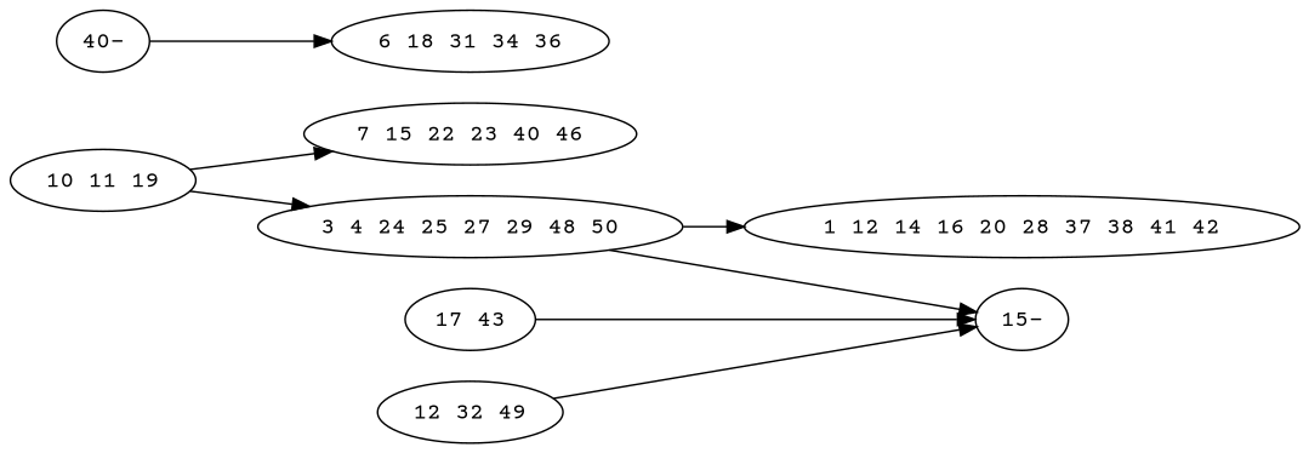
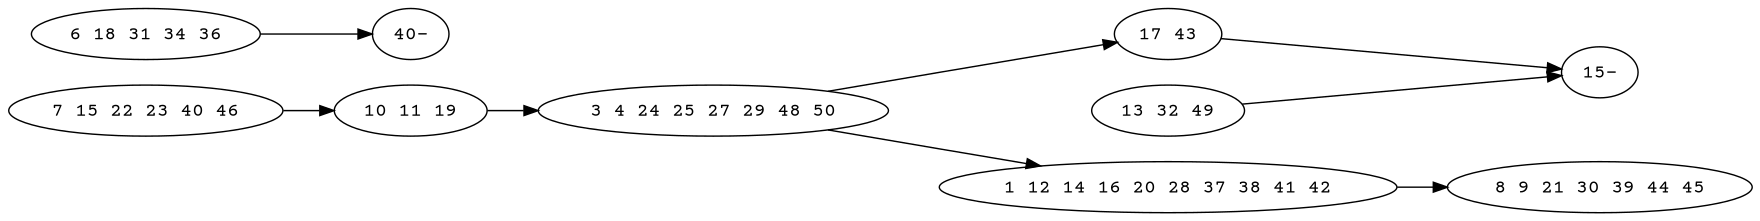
  digraph {
    fontname="Courier Prime"
    rankdir=LR
    node [fontname="Courier Prime"]
    edge [fontname="Courier Prime"]
    n1 [label="7 15 22 23 40 46"]
    n2 [label="10 11 19"]
    n3 [label="3 4 24 25 27 29 48 50"]
    n4 [label="40-"]
    n5 [label="6 18 31 34 36"]
    n6 [label="17 43"]
    n7 [label="1 12 14 16 20 28 37 38 41 42"]
    n8 [label="15-"]
-   n10 [label="12 32 49"]
-   n2 -> n1
+   n9 [label="8 9 21 30 39 44 45"]
+   n10 [label="13 32 49"]
+   n1 -> n2
    n2 -> n3
-   n3 -> n8
+   n3 -> n6
    n3 -> n7
-   n4 -> n5
+   n5 -> n4
    n6 -> n8
+   n7 -> n9
    n10 -> n8
  }
